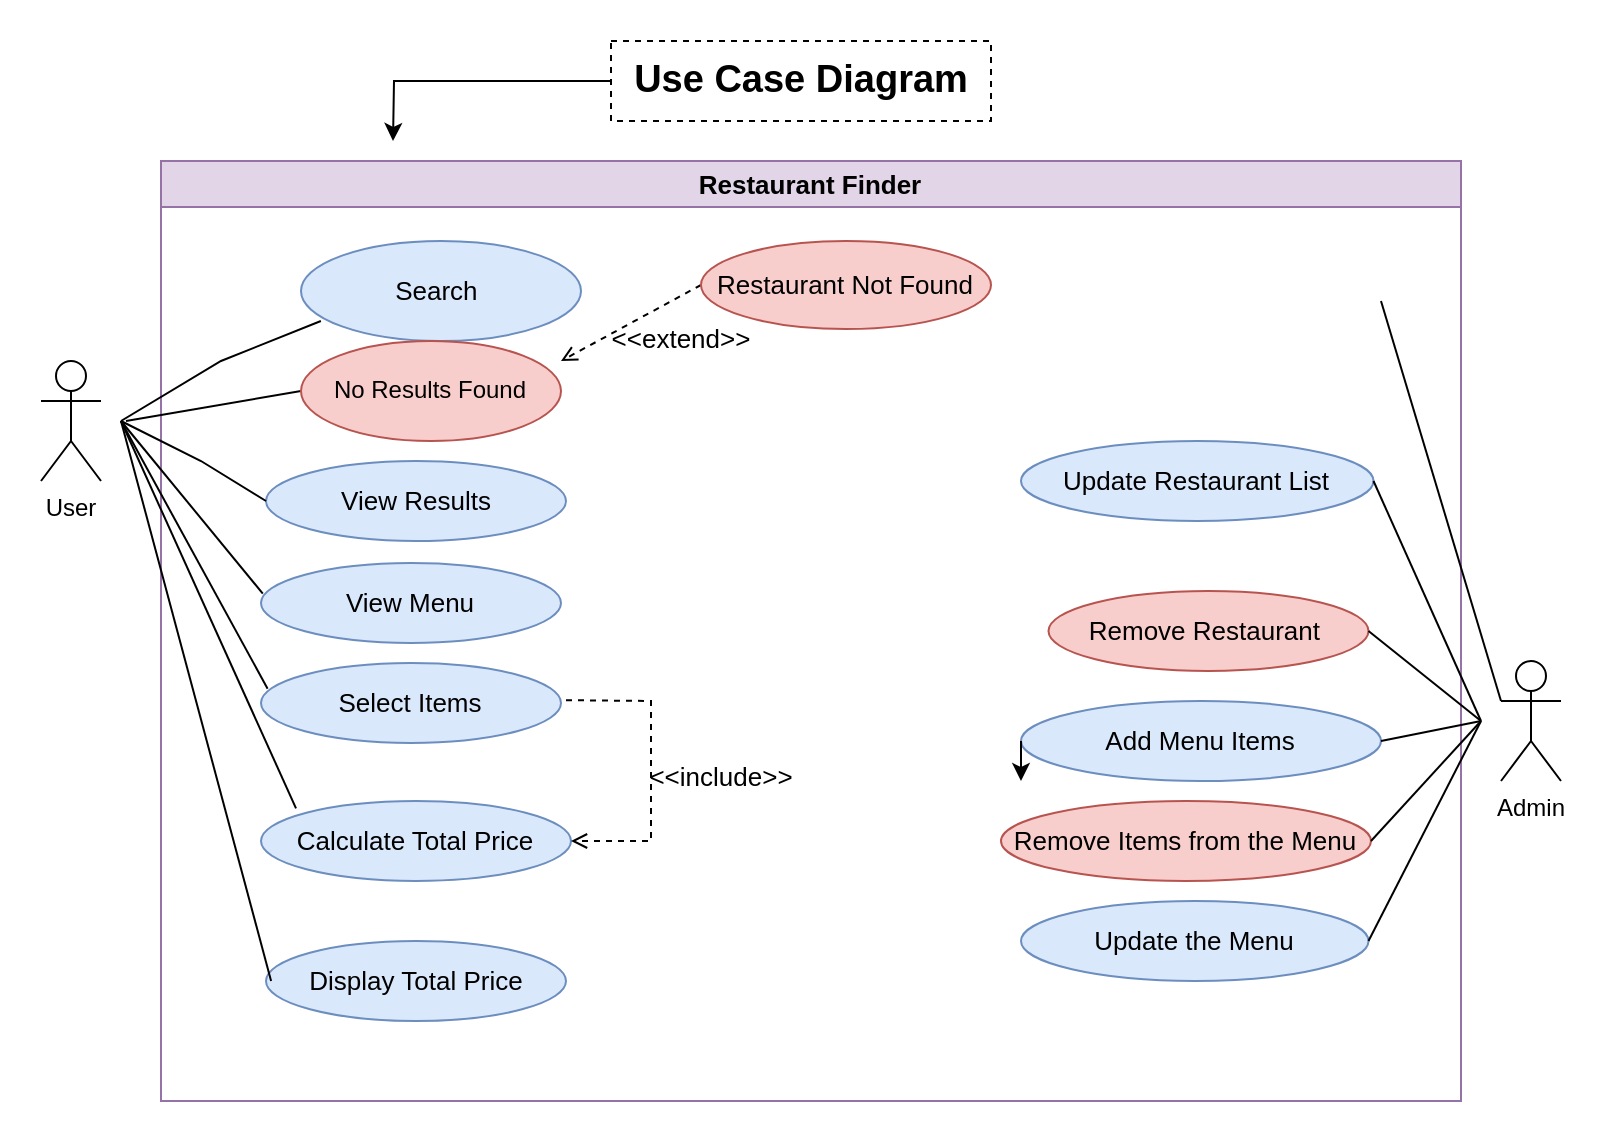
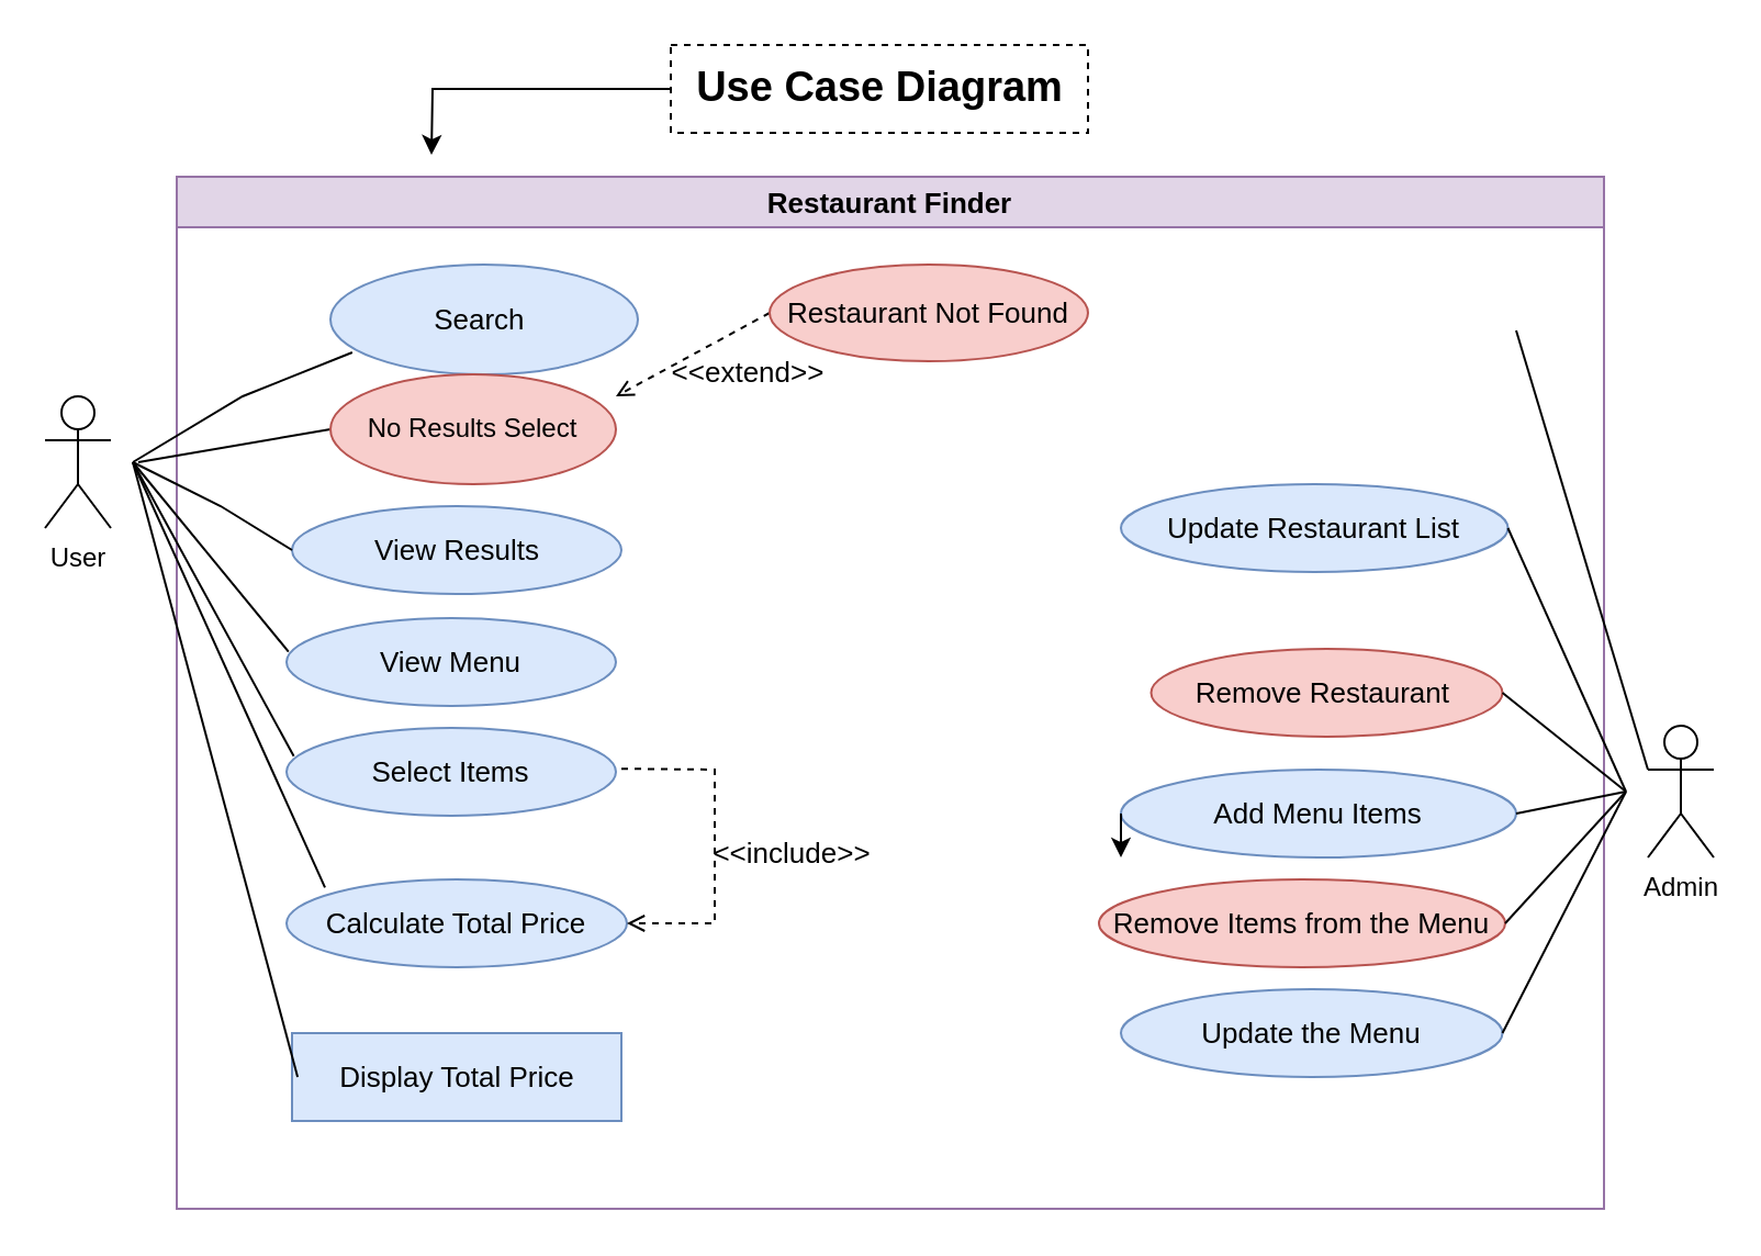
  <mxCell id="0" />
  <mxCell id="1" parent="0" />
  <mxCell id="2" value="Restaurant Finder" style="swimlane;fontSize=13;strokeColor=#9673a6;fillColor=#e1d5e7;" vertex="1" parent="1"><mxGeometry x="80" y="80" width="650" height="470" as="geometry" /></mxCell>
  <mxCell id="3" value="View Results" style="ellipse;whiteSpace=wrap;html=1;align=center;strokeColor=#6c8ebf;fontSize=13;fillColor=#dae8fc;" vertex="1" parent="2"><mxGeometry x="52.5" y="150" width="150" height="40" as="geometry" /></mxCell>
  <mxCell id="4" value="Calculate Total Price" style="ellipse;whiteSpace=wrap;html=1;align=center;strokeColor=#6c8ebf;fontSize=13;fillColor=#dae8fc;" vertex="1" parent="2"><mxGeometry x="50" y="320" width="155" height="40" as="geometry" /></mxCell>
  <mxCell id="5" value="Select Items" style="ellipse;whiteSpace=wrap;html=1;align=center;strokeColor=#6c8ebf;fontSize=13;fillColor=#dae8fc;" vertex="1" parent="2"><mxGeometry x="50" y="251" width="150" height="40" as="geometry" /></mxCell>
- <mxCell id="6" value="Display Total Price" style="ellipse;whiteSpace=wrap;html=1;align=center;strokeColor=#6c8ebf;fontSize=13;fillColor=#dae8fc;" vertex="1" parent="2"><mxGeometry x="52.5" y="390" width="150" height="40" as="geometry" /></mxCell>
+ <mxCell id="6" value="Display Total Price" style="whiteSpace=wrap;html=1;align=center;strokeColor=#6c8ebf;fontSize=13;fillColor=#dae8fc;rounded=0;" vertex="1" parent="2"><mxGeometry x="52.5" y="390" width="150" height="40" as="geometry" /></mxCell>
  <mxCell id="7" value="View Menu" style="ellipse;whiteSpace=wrap;html=1;align=center;strokeColor=#6c8ebf;fontSize=13;fillColor=#dae8fc;" vertex="1" parent="2"><mxGeometry x="50" y="201" width="150" height="40" as="geometry" /></mxCell>
  <mxCell id="8" value="&amp;lt;&amp;lt;include&amp;gt;&amp;gt;" style="html=1;verticalAlign=bottom;labelBackgroundColor=none;endArrow=open;endFill=0;dashed=1;rounded=0;fontSize=13;entryX=1;entryY=0.5;entryDx=0;entryDy=0;" edge="1" parent="2" target="4"><mxGeometry x="0.213" y="35" width="160" relative="1" as="geometry"><mxPoint x="202.5" y="269.58" as="sourcePoint" /><mxPoint x="362.5" y="269.58" as="targetPoint" /><Array as="points"><mxPoint x="245" y="270" /><mxPoint x="245" y="310" /><mxPoint x="245" y="340" /></Array><mxPoint as="offset" /></mxGeometry></mxCell>
  <mxCell id="9" value="Remove Restaurant&amp;nbsp;" style="ellipse;whiteSpace=wrap;html=1;align=center;strokeColor=#b85450;fontSize=13;fillColor=#f8cecc;" vertex="1" parent="2"><mxGeometry x="443.75" y="215" width="160" height="40" as="geometry" /></mxCell>
  <mxCell id="10" value="Update the Menu" style="ellipse;whiteSpace=wrap;html=1;align=center;strokeColor=#6c8ebf;fontSize=13;fillColor=#dae8fc;" vertex="1" parent="2"><mxGeometry x="430" y="370" width="173.75" height="40" as="geometry" /></mxCell>
  <mxCell id="11" value="Remove Items from the Menu" style="ellipse;whiteSpace=wrap;html=1;align=center;strokeColor=#b85450;fontSize=13;fillColor=#f8cecc;" vertex="1" parent="2"><mxGeometry x="420" y="320" width="185" height="40" as="geometry" /></mxCell>
  <mxCell id="12" value="Update Restaurant List" style="ellipse;whiteSpace=wrap;html=1;align=center;strokeColor=#6c8ebf;fontSize=13;fillColor=#dae8fc;" vertex="1" parent="2"><mxGeometry x="430" y="140" width="176.25" height="40" as="geometry" /></mxCell>
  <mxCell id="13" value="Add Menu Items" style="ellipse;whiteSpace=wrap;html=1;align=center;strokeColor=#6c8ebf;fontSize=13;fillColor=#dae8fc;" vertex="1" parent="2"><mxGeometry x="430" y="270" width="180" height="40" as="geometry" /></mxCell>
  <mxCell id="14" value="&amp;lt;&amp;lt;extend&amp;gt;&amp;gt;" style="html=1;verticalAlign=bottom;labelBackgroundColor=none;endArrow=open;endFill=0;dashed=1;rounded=0;fontSize=13;exitX=0;exitY=0.5;exitDx=0;exitDy=0;" edge="1" parent="2" source="15"><mxGeometry x="-0.324" y="29" width="160" relative="1" as="geometry"><mxPoint x="265" y="80" as="sourcePoint" /><mxPoint x="200" y="100" as="targetPoint" /><Array as="points"><mxPoint x="200" y="100" /></Array><mxPoint as="offset" /></mxGeometry></mxCell>
  <mxCell id="15" value="Restaurant Not Found" style="ellipse;whiteSpace=wrap;html=1;strokeColor=#b85450;fontSize=13;fillColor=#f8cecc;" vertex="1" parent="2"><mxGeometry x="270" y="40" width="145" height="44" as="geometry" /></mxCell>
  <mxCell id="16" value="" style="endArrow=none;html=1;rounded=0;fontSize=13;" edge="1" parent="2"><mxGeometry width="50" height="50" relative="1" as="geometry"><mxPoint x="670" y="270" as="sourcePoint" /><mxPoint x="610" y="70" as="targetPoint" /></mxGeometry></mxCell>
  <mxCell id="17" value="" style="endArrow=none;html=1;rounded=0;entryX=0;entryY=0.5;entryDx=0;entryDy=0;" edge="1" parent="2" target="19"><mxGeometry width="50" height="50" relative="1" as="geometry"><mxPoint x="-17.5" y="130" as="sourcePoint" /><mxPoint x="70" y="110" as="targetPoint" /><Array as="points" /></mxGeometry></mxCell>
  <mxCell id="18" value="&lt;span style=&quot;font-size: 13px;&quot;&gt;Search&amp;nbsp;&lt;/span&gt;" style="ellipse;whiteSpace=wrap;html=1;fillColor=#dae8fc;strokeColor=#6c8ebf;" vertex="1" parent="2"><mxGeometry x="70" y="40" width="140" height="50" as="geometry" /></mxCell>
- <mxCell id="19" value="No Results Found" style="ellipse;whiteSpace=wrap;html=1;fillColor=#f8cecc;strokeColor=#b85450;" vertex="1" parent="2"><mxGeometry x="70" y="90" width="130" height="50" as="geometry" /></mxCell>
+ <mxCell id="19" value="No Results Select" style="ellipse;whiteSpace=wrap;html=1;fillColor=#f8cecc;strokeColor=#b85450;" vertex="1" parent="2"><mxGeometry x="70" y="90" width="130" height="50" as="geometry" /></mxCell>
  <mxCell id="20" value="User" style="shape=umlActor;verticalLabelPosition=bottom;verticalAlign=top;html=1;outlineConnect=0;" vertex="1" parent="1"><mxGeometry x="20" y="180" width="30" height="60" as="geometry" /></mxCell>
  <mxCell id="21" value="Admin" style="shape=umlActor;verticalLabelPosition=bottom;verticalAlign=top;html=1;outlineConnect=0;" vertex="1" parent="1"><mxGeometry x="750" y="330" width="30" height="60" as="geometry" /></mxCell>
  <mxCell id="22" value="" style="endArrow=none;html=1;rounded=0;fontSize=13;entryX=0.071;entryY=0.8;entryDx=0;entryDy=0;entryPerimeter=0;" edge="1" parent="1" target="18"><mxGeometry width="50" height="50" relative="1" as="geometry"><mxPoint x="60" y="210" as="sourcePoint" /><mxPoint x="130" y="129.25" as="targetPoint" /><Array as="points"><mxPoint x="110" y="180" /></Array></mxGeometry></mxCell>
  <mxCell id="23" value="" style="endArrow=none;html=1;rounded=0;fontSize=13;entryX=0;entryY=0.5;entryDx=0;entryDy=0;" edge="1" parent="1" target="3"><mxGeometry width="50" height="50" relative="1" as="geometry"><mxPoint x="60" y="210" as="sourcePoint" /><mxPoint x="120" y="250" as="targetPoint" /><Array as="points"><mxPoint x="100" y="230" /></Array></mxGeometry></mxCell>
  <mxCell id="24" value="" style="endArrow=none;html=1;rounded=0;fontSize=13;entryX=0.006;entryY=0.383;entryDx=0;entryDy=0;entryPerimeter=0;" edge="1" parent="1" target="7"><mxGeometry width="50" height="50" relative="1" as="geometry"><mxPoint x="60" y="210" as="sourcePoint" /><mxPoint x="120" y="190" as="targetPoint" /></mxGeometry></mxCell>
  <mxCell id="25" value="" style="endArrow=none;html=1;rounded=0;fontSize=13;entryX=0.022;entryY=0.321;entryDx=0;entryDy=0;entryPerimeter=0;" edge="1" parent="1" target="5"><mxGeometry width="50" height="50" relative="1" as="geometry"><mxPoint x="60" y="210" as="sourcePoint" /><mxPoint x="130" y="200" as="targetPoint" /></mxGeometry></mxCell>
  <mxCell id="26" value="" style="endArrow=none;html=1;rounded=0;fontSize=13;entryX=0.113;entryY=0.092;entryDx=0;entryDy=0;entryPerimeter=0;" edge="1" parent="1" target="4"><mxGeometry width="50" height="50" relative="1" as="geometry"><mxPoint x="60" y="210" as="sourcePoint" /><mxPoint x="140" y="400" as="targetPoint" /></mxGeometry></mxCell>
  <mxCell id="27" value="" style="endArrow=none;html=1;rounded=0;fontSize=13;entryX=0.017;entryY=0.5;entryDx=0;entryDy=0;entryPerimeter=0;" edge="1" parent="1" target="6"><mxGeometry width="50" height="50" relative="1" as="geometry"><mxPoint x="60" y="210" as="sourcePoint" /><mxPoint x="148.3" y="372.84" as="targetPoint" /></mxGeometry></mxCell>
  <mxCell id="28" value="" style="endArrow=none;html=1;rounded=0;fontSize=13;entryX=1;entryY=0.5;entryDx=0;entryDy=0;" edge="1" parent="1" target="9"><mxGeometry width="50" height="50" relative="1" as="geometry"><mxPoint x="740" y="360" as="sourcePoint" /><mxPoint x="695" y="170" as="targetPoint" /></mxGeometry></mxCell>
  <mxCell id="29" value="" style="endArrow=none;html=1;rounded=0;fontSize=13;entryX=1;entryY=0.5;entryDx=0;entryDy=0;" edge="1" parent="1" target="13"><mxGeometry width="50" height="50" relative="1" as="geometry"><mxPoint x="740" y="360" as="sourcePoint" /><mxPoint x="680" y="250" as="targetPoint" /></mxGeometry></mxCell>
  <mxCell id="30" value="" style="endArrow=none;html=1;rounded=0;fontSize=13;entryX=1;entryY=0.5;entryDx=0;entryDy=0;" edge="1" parent="1" target="11"><mxGeometry width="50" height="50" relative="1" as="geometry"><mxPoint x="740" y="360" as="sourcePoint" /><mxPoint x="690" y="260" as="targetPoint" /></mxGeometry></mxCell>
  <mxCell id="31" value="" style="endArrow=none;html=1;rounded=0;fontSize=13;entryX=1;entryY=0.5;entryDx=0;entryDy=0;" edge="1" parent="1" target="10"><mxGeometry width="50" height="50" relative="1" as="geometry"><mxPoint x="740" y="360" as="sourcePoint" /><mxPoint x="700" y="270" as="targetPoint" /></mxGeometry></mxCell>
  <mxCell id="32" value="" style="endArrow=none;html=1;rounded=0;fontSize=13;entryX=1;entryY=0.5;entryDx=0;entryDy=0;" edge="1" parent="1" target="12"><mxGeometry width="50" height="50" relative="1" as="geometry"><mxPoint x="740" y="360" as="sourcePoint" /><mxPoint x="670" y="500" as="targetPoint" /></mxGeometry></mxCell>
  <mxCell id="33" style="edgeStyle=orthogonalEdgeStyle;rounded=0;orthogonalLoop=1;jettySize=auto;html=1;exitX=0;exitY=0.5;exitDx=0;exitDy=0;" edge="1" parent="1" source="13"><mxGeometry relative="1" as="geometry"><mxPoint x="510" y="390" as="targetPoint" /></mxGeometry></mxCell>
  <mxCell id="34" value="" style="edgeStyle=orthogonalEdgeStyle;rounded=0;orthogonalLoop=1;jettySize=auto;html=1;fontSize=19;" edge="1" parent="1" source="35"><mxGeometry relative="1" as="geometry"><mxPoint x="196" y="70" as="targetPoint" /></mxGeometry></mxCell>
  <mxCell id="35" value="&lt;b&gt;&lt;font style=&quot;font-size: 19px;&quot;&gt;Use Case Diagram&lt;/font&gt;&lt;/b&gt;" style="text;html=1;align=center;verticalAlign=middle;resizable=0;points=[];autosize=1;strokeColor=default;fillColor=none;dashed=1;" vertex="1" parent="1"><mxGeometry x="305" width="190" height="40" as="geometry" y="20" /></mxCell>
